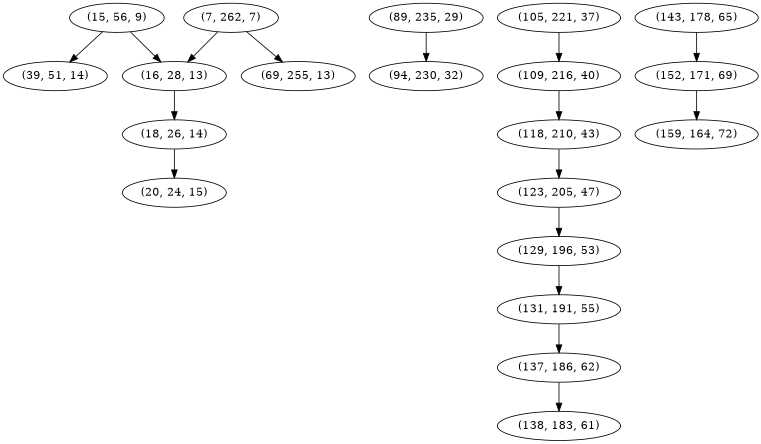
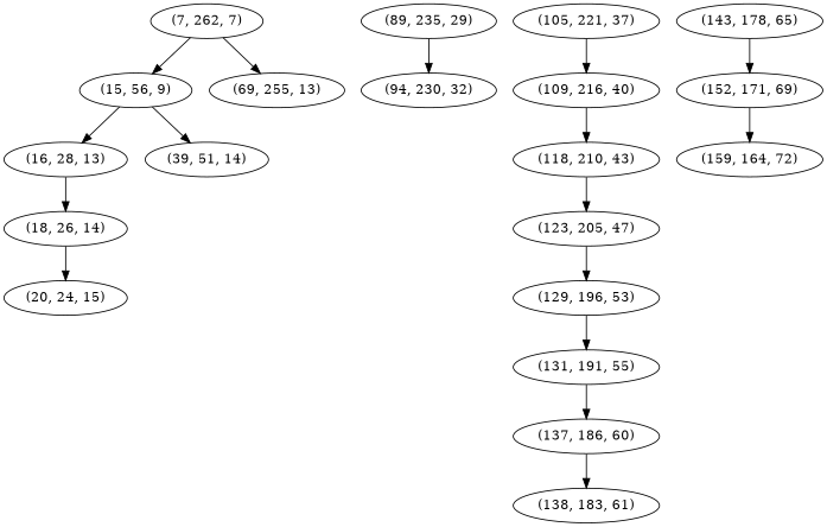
  digraph {
    n1 [label="(15, 56, 9)"]
    "(7, 262, 7)"
    "(69, 255, 13)"
    "(16, 28, 13)"
    "(39, 51, 14)"
    "(18, 26, 14)"
    "(20, 24, 15)"
    "(89, 235, 29)"
    "(94, 230, 32)"
    "(105, 221, 37)"
    "(109, 216, 40)"
    "(118, 210, 43)"
    "(123, 205, 47)"
    "(129, 196, 53)"
    "(131, 191, 55)"
-   "(137, 186, 60)" [label="(137, 186, 62)"]
+   "(137, 186, 60)"
    "(138, 183, 61)"
    "(143, 178, 65)"
    "(152, 171, 69)"
    "(159, 164, 72)"
    n1 -> "(16, 28, 13)"
    n1 -> "(39, 51, 14)"
-   "(7, 262, 7)" -> "(16, 28, 13)"
+   "(7, 262, 7)" -> n1
    "(7, 262, 7)" -> "(69, 255, 13)"
    "(16, 28, 13)" -> "(18, 26, 14)"
    "(18, 26, 14)" -> "(20, 24, 15)"
    "(89, 235, 29)" -> "(94, 230, 32)"
    "(105, 221, 37)" -> "(109, 216, 40)"
    "(109, 216, 40)" -> "(118, 210, 43)"
    "(118, 210, 43)" -> "(123, 205, 47)"
    "(123, 205, 47)" -> "(129, 196, 53)"
    "(129, 196, 53)" -> "(131, 191, 55)"
    "(131, 191, 55)" -> "(137, 186, 60)"
    "(137, 186, 60)" -> "(138, 183, 61)"
    "(143, 178, 65)" -> "(152, 171, 69)"
    "(152, 171, 69)" -> "(159, 164, 72)"
  }
